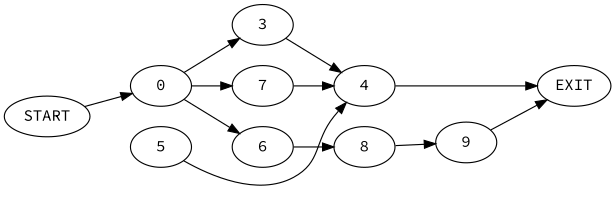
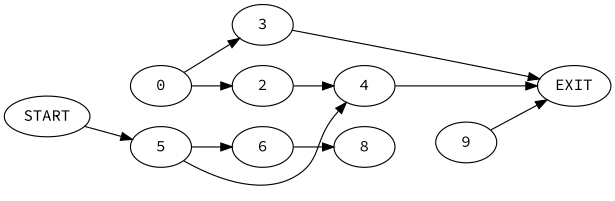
  digraph {
    fontname="Source Code Pro"
    rankdir=LR
    node [fontname="Source Code Pro"]
    edge [fontname="Source Code Pro"]
    n1 [label=START]
    n2 [label=0]
-   2 [label=7]
+   2
    3
    n5 [label=EXIT]
    4
    5
    6
    8
    9
-   n1 -> n2
+   n1 -> 5
    n2 -> 2
    n2 -> 3
    2 -> 4
-   3 -> 4
+   3 -> n5
    4 -> n5
    5 -> 4
-   n2 -> 6
+   5 -> 6
    6 -> 8
-   8 -> 9
    9 -> n5
  }
